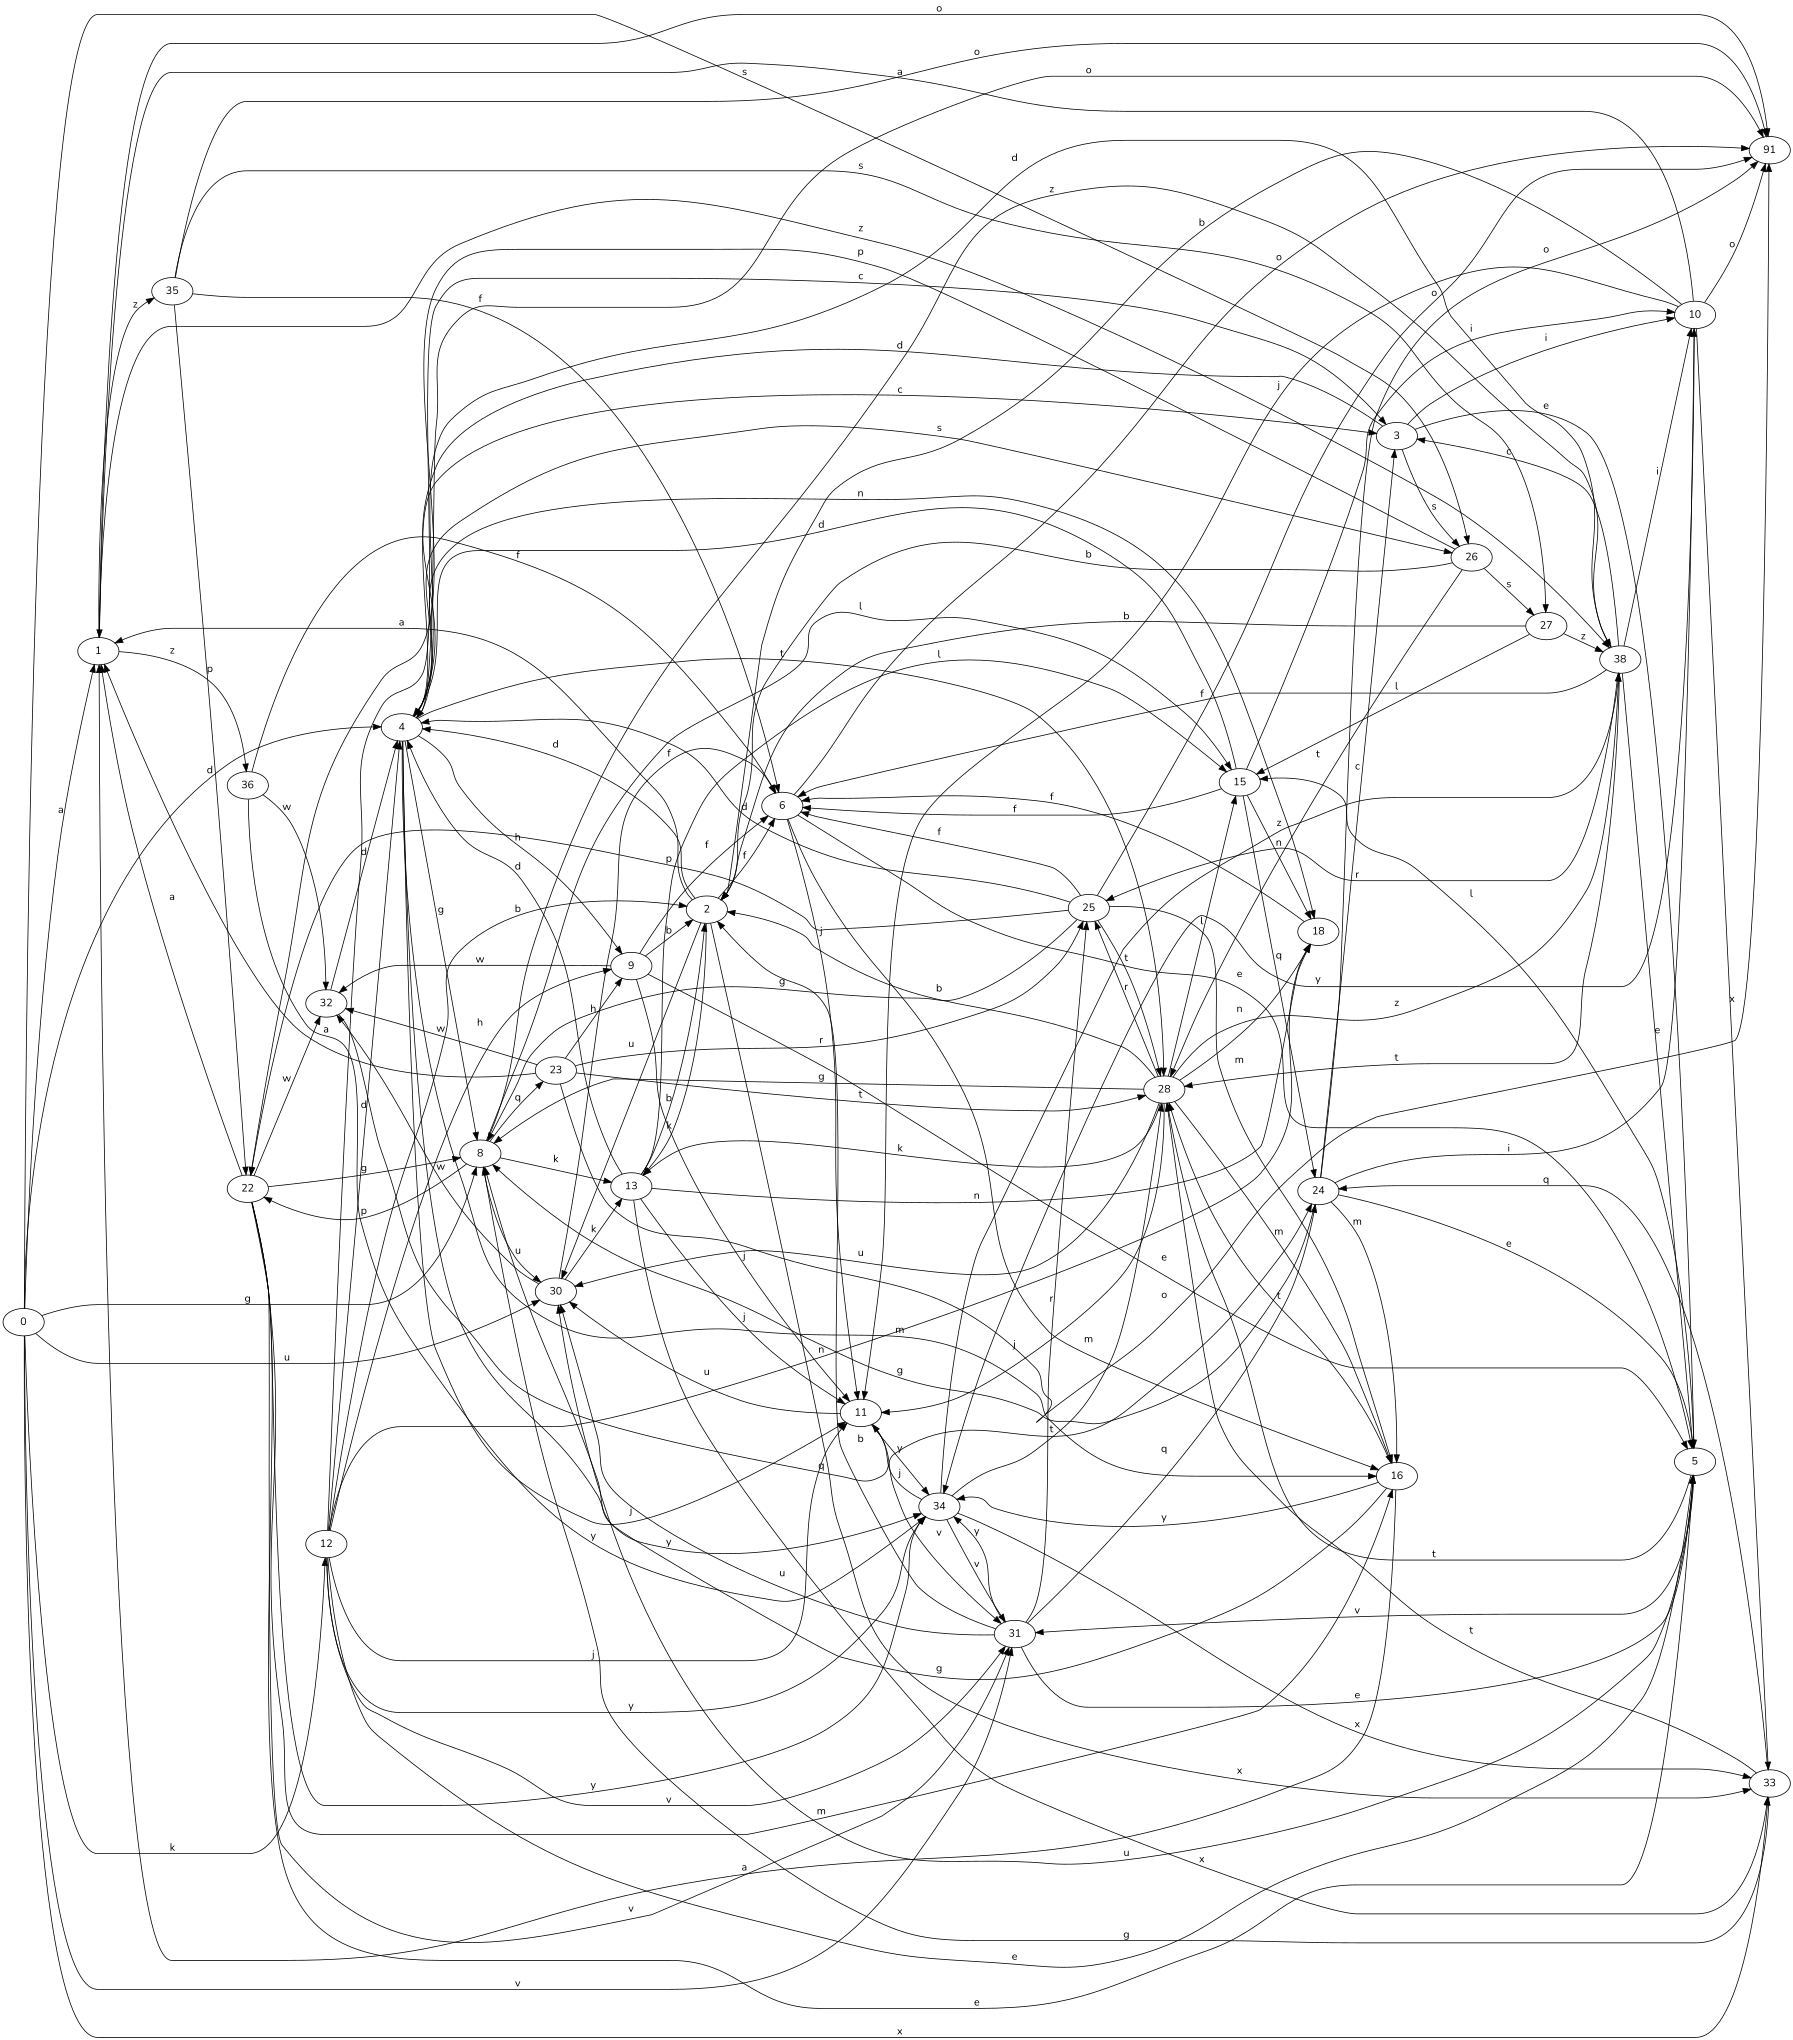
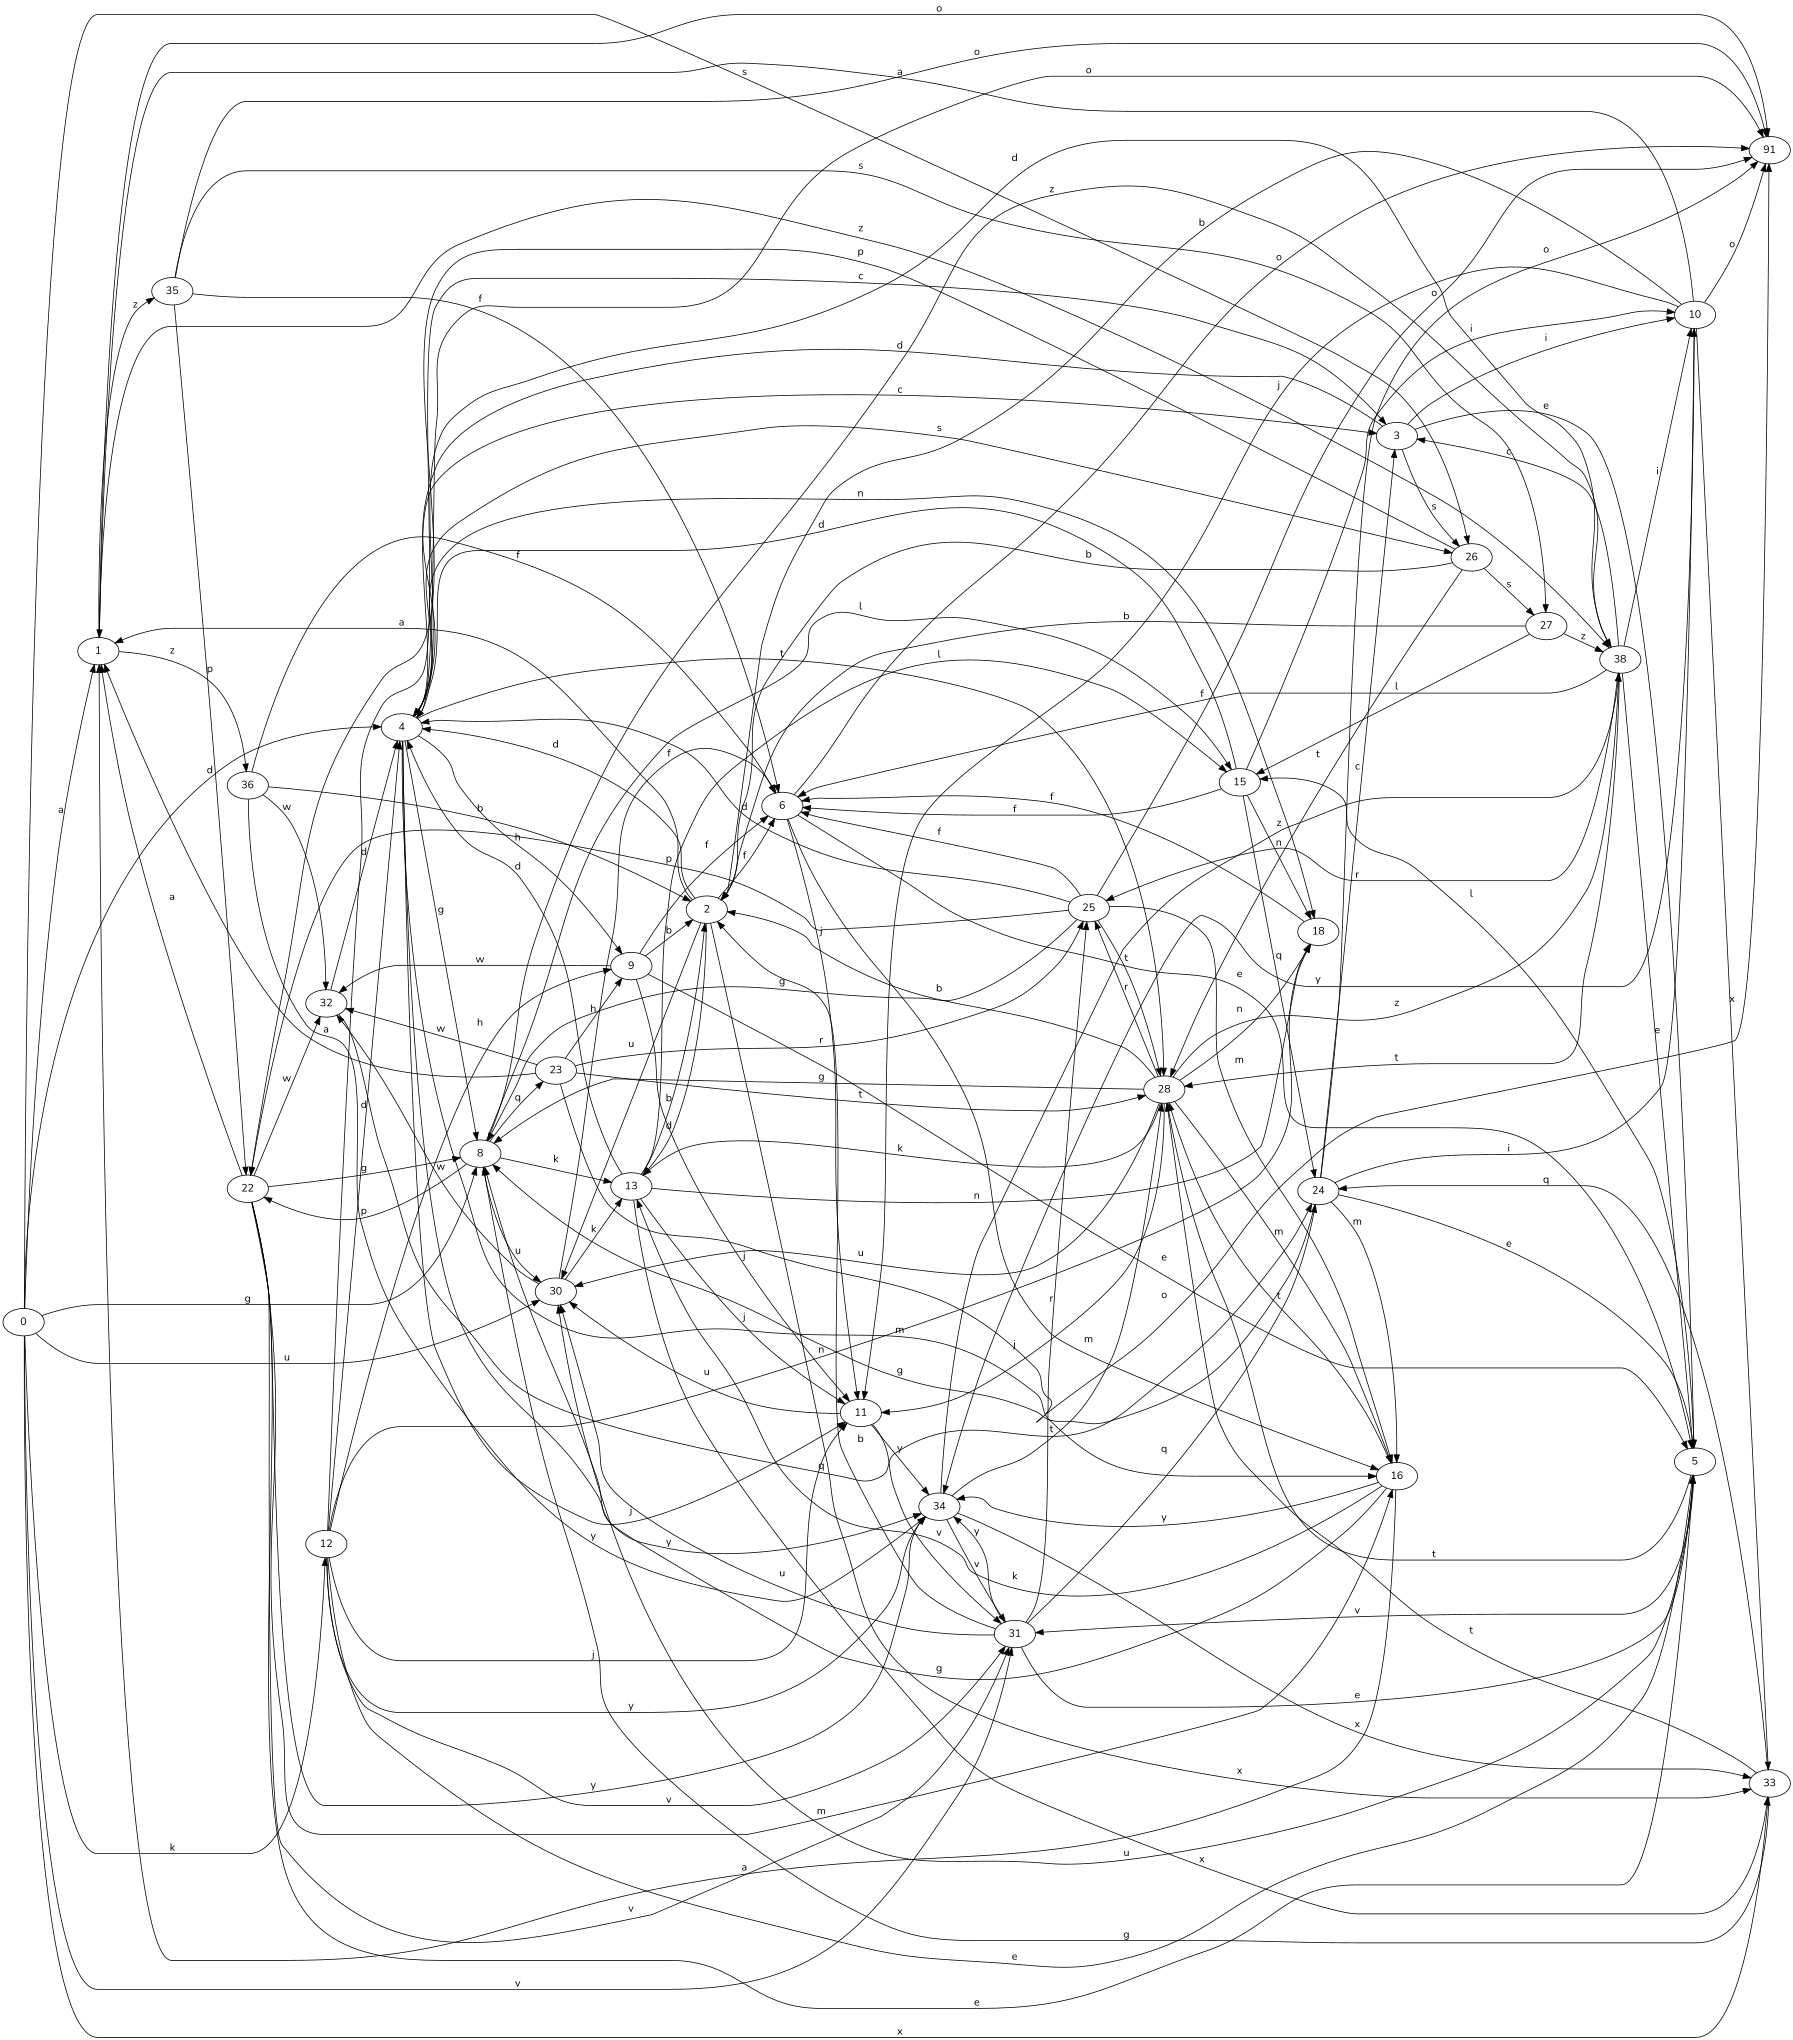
  strict digraph {
    fontname=Nunito
    rankdir=LR
    node [fontname=Nunito]
    edge [fontname=Nunito]
    0
    1
    4
    8
    12
    26
    30
    31
    33
    n10 [label=91]
    35
    36
    38
    3
    9
    11
    16
    18
    28
    34
    15
    13
    22
    23
    2
    5
    6
    10
    24
    27
    32
    25
    0 -> 1 [label=a]
    0 -> 4 [label=d]
    0 -> 8 [label=g]
    0 -> 12 [label=k]
    0 -> 26 [label=s]
    0 -> 30 [label=u]
    0 -> 31 [label=v]
    0 -> 33 [label=x]
    1 -> n10 [label=o]
    1 -> 35 [label=z]
    1 -> 36 [label=z]
    1 -> 38 [label=z]
    4 -> 8 [label=g]
    4 -> 26 [label=s]
    4 -> n10 [label=o]
    4 -> 3 [label=c]
    4 -> 9 [label=h]
    4 -> 11 [label=j]
    4 -> 16 [label=m]
    4 -> 18 [label=n]
    4 -> 28 [label=t]
    4 -> 34 [label=y]
    8 -> 30 [label=u]
    8 -> 38 [label=z]
    8 -> 15 [label=l]
    8 -> 13 [label=k]
    8 -> 22 [label=p]
    8 -> 23 [label=q]
    12 -> 4 [label=d]
    12 -> 31 [label=v]
    12 -> 3 [label=c]
    12 -> 9 [label=h]
    12 -> 11 [label=j]
    12 -> 18 [label=n]
    12 -> 34 [label=y]
-   12 -> 2 [label=b]
+   36 -> 2 [label=b]
    12 -> 5 [label=e]
    26 -> 28 [label=t]
    26 -> 22 [label=p]
    26 -> 2 [label=b]
    26 -> 27 [label=s]
    30 -> 13 [label=k]
    30 -> 6 [label=f]
    30 -> 32 [label=w]
    31 -> 30 [label=u]
    31 -> 34 [label=y]
    31 -> 2 [label=b]
    31 -> 5 [label=e]
    31 -> 24 [label=q]
    31 -> 25 [label=r]
    33 -> 8 [label=g]
    33 -> 28 [label=t]
    33 -> 24 [label=q]
    35 -> n10 [label=o]
    35 -> 22 [label=p]
    35 -> 6 [label=f]
    35 -> 27 [label=s]
    36 -> 34 [label=y]
    36 -> 6 [label=f]
    36 -> 32 [label=w]
    38 -> 4 [label=d]
    38 -> 3 [label=c]
    38 -> 28 [label=t]
    38 -> 5 [label=e]
    38 -> 6 [label=f]
    38 -> 10 [label=i]
    38 -> 25 [label=r]
    3 -> 4 [label=d]
    3 -> 26 [label=s]
    3 -> 5 [label=e]
    3 -> 10 [label=i]
    9 -> 11 [label=j]
    9 -> 2 [label=b]
    9 -> 5 [label=e]
    9 -> 6 [label=f]
    9 -> 32 [label=w]
    11 -> 30 [label=u]
    11 -> 31 [label=v]
    11 -> 34 [label=y]
    16 -> 1 [label=a]
    16 -> 8 [label=g]
    16 -> 28 [label=t]
    16 -> 34 [label=y]
+   16 -> 13 [label=k]
    18 -> 6 [label=f]
    28 -> 8 [label=g]
    28 -> 30 [label=u]
    28 -> 38 [label=z]
    28 -> 11 [label=j]
    28 -> 16 [label=m]
    28 -> 18 [label=n]
-   28 -> 15 [label=l]
    28 -> 13 [label=k]
    28 -> 2 [label=b]
    28 -> 25 [label=r]
    34 -> 31 [label=v]
    34 -> 33 [label=x]
    34 -> 38 [label=z]
-   34 -> 11 [label=j]
    34 -> 28 [label=t]
    15 -> 4 [label=d]
    15 -> 18 [label=n]
    15 -> 6 [label=f]
    15 -> 10 [label=i]
    15 -> 24 [label=q]
    13 -> 4 [label=d]
    13 -> 33 [label=x]
    13 -> 11 [label=j]
    13 -> 18 [label=n]
    13 -> 15 [label=l]
    13 -> 2 [label=b]
    22 -> 1 [label=a]
    22 -> 8 [label=g]
    22 -> 31 [label=v]
    22 -> 16 [label=m]
    22 -> 34 [label=y]
    22 -> 5 [label=e]
    22 -> 32 [label=w]
    23 -> 1 [label=a]
    23 -> n10 [label=o]
    23 -> 9 [label=h]
    23 -> 28 [label=t]
    23 -> 32 [label=w]
    23 -> 25 [label=r]
    2 -> 1 [label=a]
    2 -> 4 [label=d]
    2 -> 30 [label=u]
    2 -> 33 [label=x]
-   2 -> 13 [label=k]
+   2 -> 13 [label=d]
    2 -> 6 [label=f]
    5 -> 30 [label=u]
    5 -> 31 [label=v]
    5 -> 28 [label=t]
    5 -> 15 [label=l]
    6 -> n10 [label=o]
    6 -> 11 [label=j]
    6 -> 16 [label=m]
    6 -> 5 [label=e]
    10 -> 1 [label=a]
    10 -> 33 [label=x]
    10 -> n10 [label=o]
    10 -> 11 [label=j]
    10 -> 34 [label=y]
    10 -> 2 [label=b]
    24 -> 8 [label=g]
    24 -> n10 [label=o]
    24 -> 3 [label=c]
    24 -> 16 [label=m]
    24 -> 5 [label=e]
    24 -> 10 [label=i]
    27 -> 38 [label=z]
    27 -> 15 [label=l]
    27 -> 2 [label=b]
    32 -> 4 [label=d]
    32 -> 24 [label=q]
    25 -> 4 [label=d]
    25 -> 8 [label=g]
    25 -> n10 [label=o]
    25 -> 16 [label=m]
    25 -> 28 [label=t]
    25 -> 22 [label=p]
    25 -> 6 [label=f]
  }
